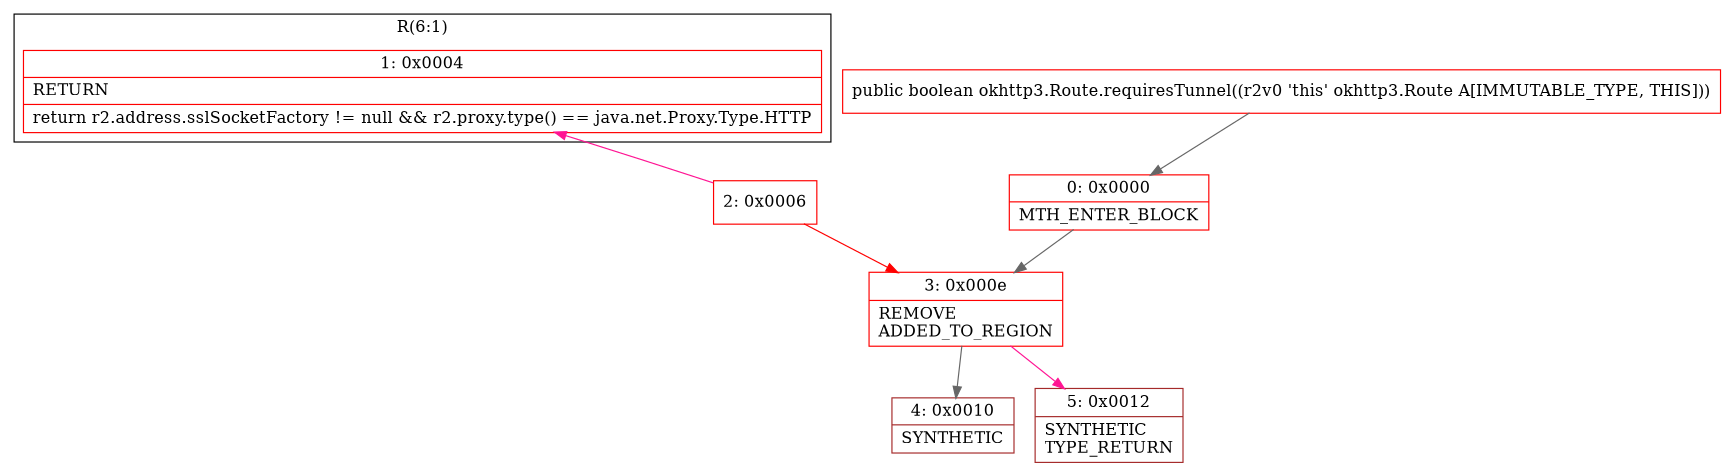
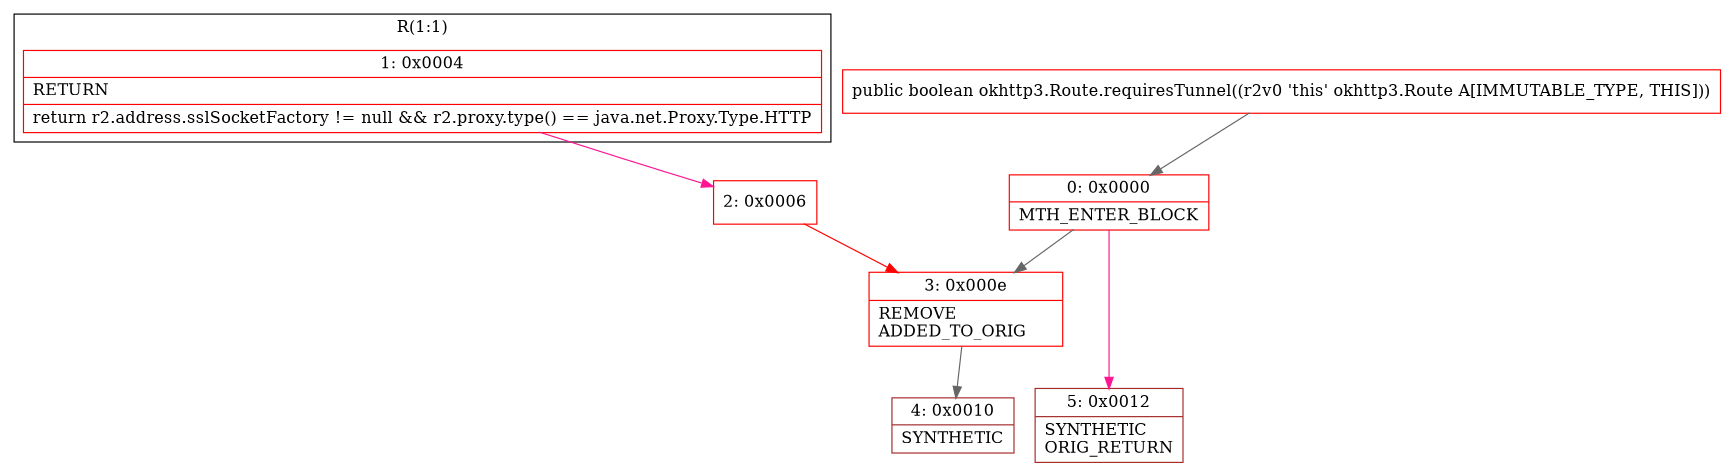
  digraph {
    node [color=red shape=record]
    edge [color=gray40]
    n1 [label="{1\:\ 0x0004|RETURN\l|return r2.address.sslSocketFactory != null && r2.proxy.type() == java.net.Proxy.Type.HTTP\l}"]
    n2 [label="{2\:\ 0x0006}"]
-   n3 [label="{3\:\ 0x000e|REMOVE\lADDED_TO_REGION\l}"]
-   n4 [color=brown label="{5\:\ 0x0012|SYNTHETIC\lTYPE_RETURN\l}"]
+   n3 [label="{3\:\ 0x000e|REMOVE\lADDED_TO_ORIG\l}"]
+   n4 [color=brown label="{5\:\ 0x0012|SYNTHETIC\lORIG_RETURN\l}"]
    n5 [label="{0\:\ 0x0000|MTH_ENTER_BLOCK\l}"]
    n6 [color=brown label="{4\:\ 0x0010|SYNTHETIC\l}"]
    n7 [label="{public boolean okhttp3.Route.requiresTunnel((r2v0 'this' okhttp3.Route A[IMMUTABLE_TYPE, THIS])) }"]
    subgraph cluster_1 {
-     label="R(6:1)"
+     label="R(1:1)"
      n1
    }
-   n2 -> n1 [color=deeppink]
+   n1 -> n2 [color=deeppink]
    n2 -> n3 [color=red]
-   n3 -> n4 [color=deeppink]
+   n5 -> n4 [color=deeppink]
    n3 -> n6
    n5 -> n3
    n7 -> n5
  }
